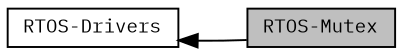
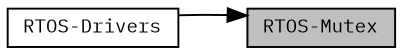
  digraph {
    rankdir=LR
    fontname="IBM Plex Mono"
    node [color=black fontname="IBM Plex Mono" fontsize=10 shape=record style=filled]
    n1 [fillcolor=white height=0.2 label="RTOS-Drivers" width=0.4]
    n2 [fillcolor=grey75 fontcolor=black height=0.2 label="RTOS-Mutex" width=0.4]
-   n1 -> n2 [dir=back fontname="IBM Plex Mono" fontsize=10 labelfontname=Helvetica labelfontsize=10 shape=plaintext style=solid]
+   n2 -> n1 [dir=back fontname="IBM Plex Mono" fontsize=10 labelfontname=Helvetica labelfontsize=10 shape=plaintext style=solid]
  }
